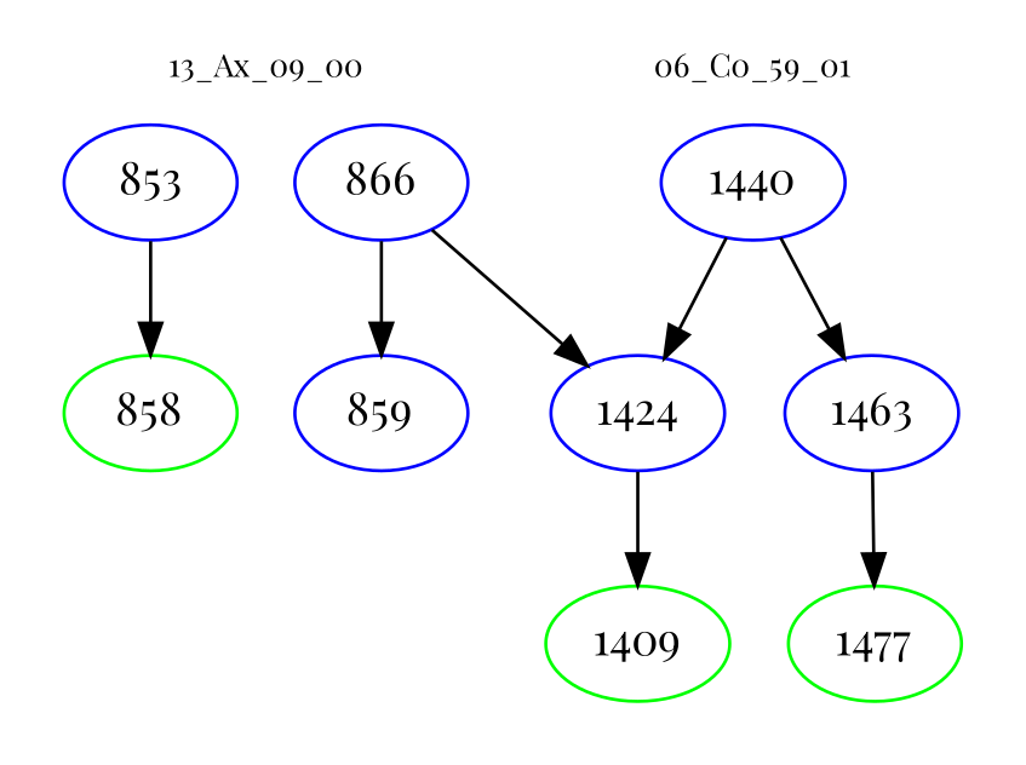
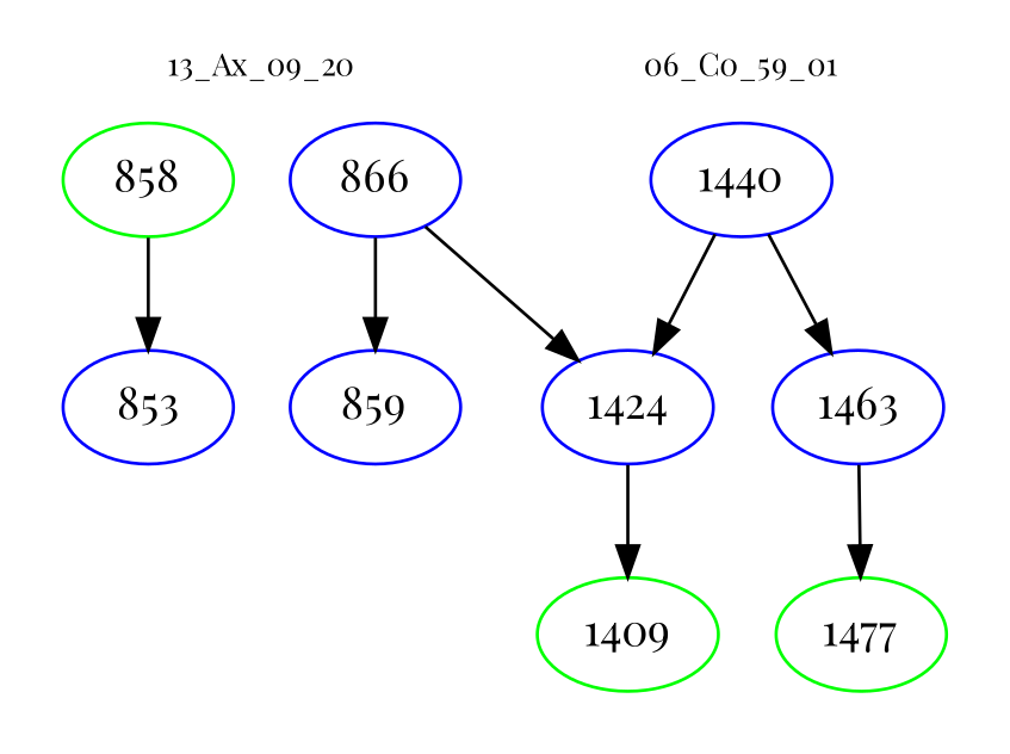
  digraph {
    fontname="Playfair Display"
    node [color=blue fontname="Playfair Display"]
    edge [color=black fontname="Playfair Display"]
    n1 [label=866]
    n2 [label=859]
    n3 [label=853]
    n4 [color=green label=858]
    n5 [label=1440]
    n6 [label=1424]
    n7 [label=1463]
    n8 [color=green label=1409]
    n9 [color=green label=1477]
    subgraph cluster_1 {
      color=white
      fontsize=10
-     label="13_Ax_09_00"
+     label="13_Ax_09_20"
      n1
      n2
      n3
      n4
    }
    subgraph cluster_2 {
      color=white
      fontsize=10
      label="06_C0_59_01"
      n5
      n6
      n7
      n8
      n9
    }
    n1 -> n2
    n1 -> n6
-   n3 -> n4
+   n4 -> n3
    n5 -> n6
    n5 -> n7
    n6 -> n8
    n7 -> n9
  }
